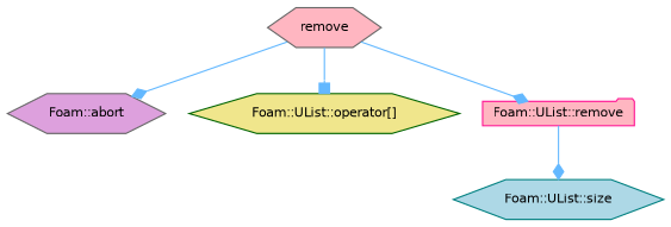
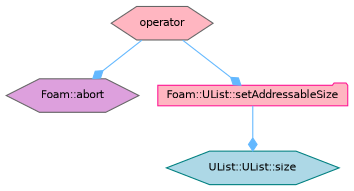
  digraph {
    fontname="DejaVu Sans"
    rankdir=TB
    node [color=gray40 fillcolor=lightpink fontname="DejaVu Sans" fontsize=10 shape=hexagon style=filled]
    edge [arrowhead=diamond color=steelblue1 fontname="DejaVu Sans" fontsize=10 labelfontname=Helvetica labelfontsize=10 style=solid]
-   n1 [fontcolor=black height=0.2 label=remove width=0.4]
+   n1 [fontcolor=black height=0.2 label=operator width=0.4]
    n2 [fillcolor=plum height=0.2 label="Foam::abort" width=0.4]
-   n3 [color=darkgreen fillcolor=khaki height=0.2 label="Foam::UList::operator[]" width=0.4]
-   n4 [color=deeppink height=0.2 label="Foam::UList::remove" shape=folder width=0.4]
-   n5 [color=teal fillcolor=lightblue height=0.2 label="Foam::UList::size" width=0.4]
+   n4 [color=deeppink height=0.2 label="Foam::UList::setAddressableSize" shape=folder width=0.4]
+   n5 [color=teal fillcolor=lightblue height=0.2 label="UList::UList::size" width=0.4]
    n1 -> n2
-   n1 -> n3 [arrowhead=box]
    n1 -> n4
    n4 -> n5
  }
